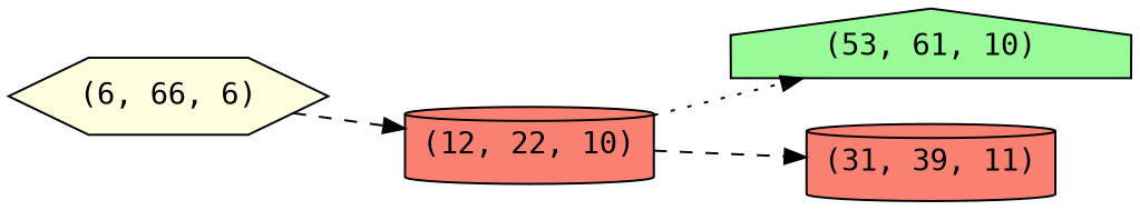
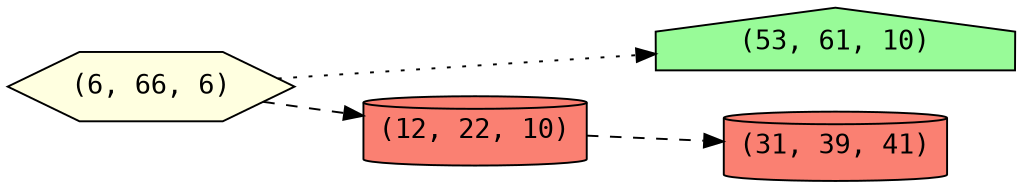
  digraph {
    fontname="DejaVu Sans Mono"
    rankdir=LR
    node [fillcolor=salmon fontname="DejaVu Sans Mono" shape=cylinder style=filled]
    edge [fontname="DejaVu Sans Mono" style=dashed]
    "(6, 66, 6)" [fillcolor=lightyellow shape=hexagon]
    "(12, 22, 10)"
    "(53, 61, 10)" [fillcolor=palegreen shape=house]
-   "(31, 39, 11)"
+   "(31, 39, 11)" [label="(31, 39, 41)"]
    "(6, 66, 6)" -> "(12, 22, 10)"
-   "(12, 22, 10)" -> "(53, 61, 10)" [style=dotted]
+   "(6, 66, 6)" -> "(53, 61, 10)" [style=dotted]
    "(12, 22, 10)" -> "(31, 39, 11)"
  }
